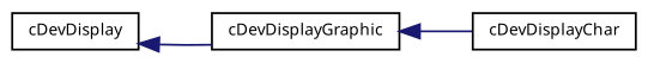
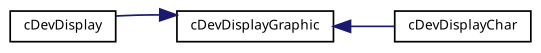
  digraph {
    rankdir=LR
    node [color=black fillcolor=white fontname=Sans fontsize=8 shape=record style=filled]
    edge [color=midnightblue dir=back fontname=Sans fontsize=8 labelfontname=Sans labelfontsize=8 style=solid]
    n1 [height=0.2 label=cDevDisplay width=0.4]
    n2 [height=0.2 label=cDevDisplayGraphic width=0.4]
    n3 [height=0.2 label=cDevDisplayChar width=0.4]
-   n1 -> n2
+   n2 -> n1
    n2 -> n3
  }
